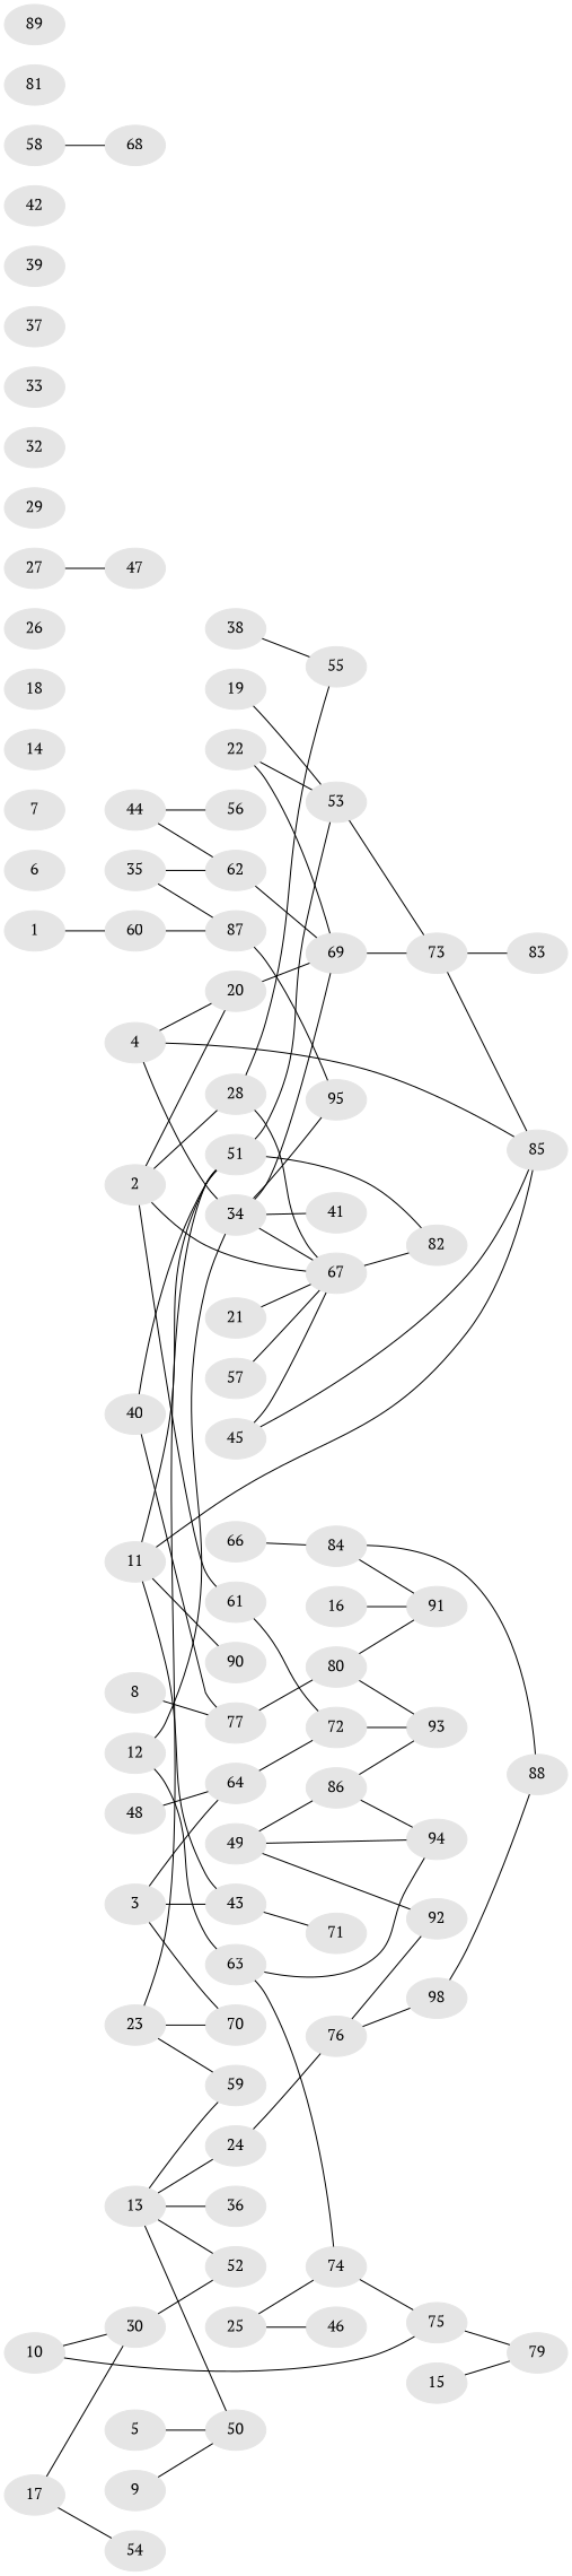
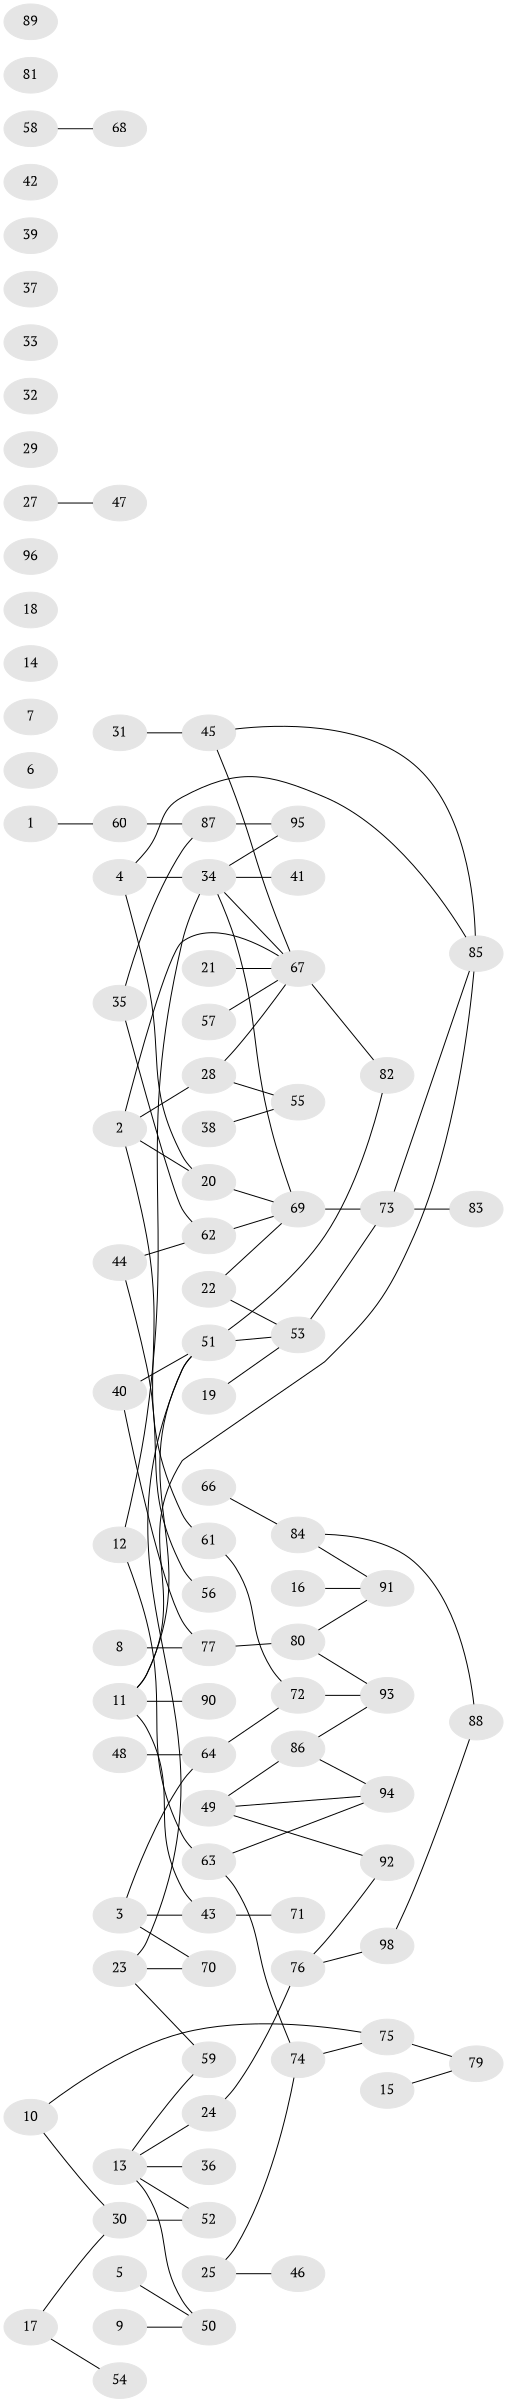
  graph {
    fontname="PT Serif"
    rankdir=LR
    node [color=gray90 fontname="PT Serif" style=filled]
    edge [fontname="PT Serif"]
    1
    60
    87
    2
    20
    28
    61
    67
    69
    55
    72
    82
    3
    43
    64
    70
    71
    4
    34
    85
    41
    95
    5
    50
    6
    7
    8
    77
    80
    9
    10
    30
    75
    52
    79
    11
    51
    90
    53
    12
    63
    74
    94
    13
    24
    36
    59
    76
    14
    15
    16
    91
    17
    54
    18
    19
    73
    21
    22
    23
    92
    n62 [label=98]
    25
    46
-   26
+   26 [label=96]
    27
    47
    29
+   31
    45
    32
    33
    35
    62
    37
    38
    39
    40
    42
    44
    56
    48
    49
    86
    93
    83
    57
    58
    68
    66
    84
    88
    81
    89
    1 -- 60
    60 -- 87
    87 -- 95
    2 -- 20
    2 -- 28
    2 -- 61
    2 -- 67
    20 -- 69
    28 -- 67
    28 -- 55
    61 -- 72
    67 -- 82
    69 -- 73
    72 -- 93
    3 -- 43
    3 -- 64
    3 -- 70
    43 -- 71
    64 -- 72
    4 -- 20
    4 -- 34
    4 -- 85
    34 -- 67
    34 -- 69
    34 -- 41
    34 -- 95
    5 -- 50
    8 -- 77
    77 -- 80
    80 -- 91
    80 -- 93
    9 -- 50
    10 -- 30
    10 -- 75
    30 -- 52
    75 -- 79
    11 -- 43
    11 -- 85
    11 -- 51
    11 -- 90
    51 -- 82
    51 -- 53
    53 -- 73
    12 -- 34
    12 -- 63
    63 -- 74
    63 -- 94
    74 -- 75
    13 -- 50
    13 -- 52
    13 -- 24
    13 -- 36
    13 -- 59
    24 -- 76
    76 -- 92
    76 -- n62
    15 -- 79
    16 -- 91
    17 -- 30
    17 -- 54
    19 -- 53
    73 -- 85
    73 -- 83
    21 -- 67
    22 -- 69
    22 -- 53
    23 -- 70
    23 -- 51
    23 -- 59
    n62 -- 88
    25 -- 74
    25 -- 46
    27 -- 47
+   31 -- 45
    45 -- 67
    45 -- 85
    35 -- 87
    35 -- 62
    62 -- 69
    38 -- 55
    40 -- 77
    40 -- 51
    44 -- 62
    44 -- 56
    48 -- 64
    49 -- 94
    49 -- 92
    49 -- 86
    86 -- 94
    86 -- 93
    57 -- 67
    58 -- 68
    66 -- 84
    84 -- 91
    84 -- 88
  }
